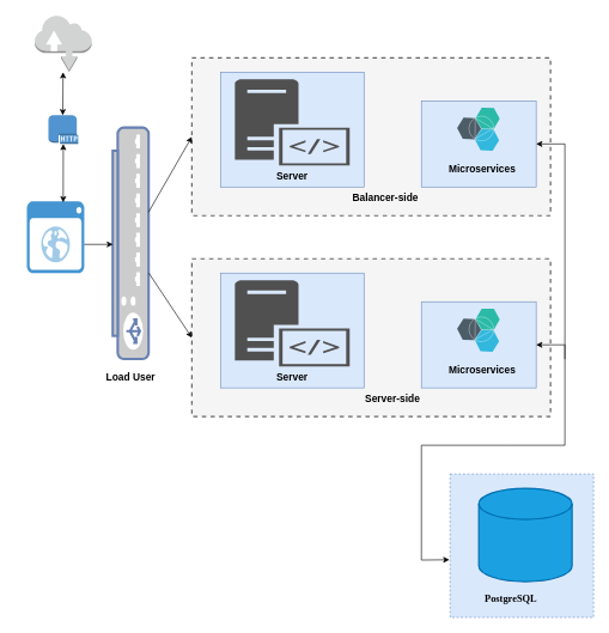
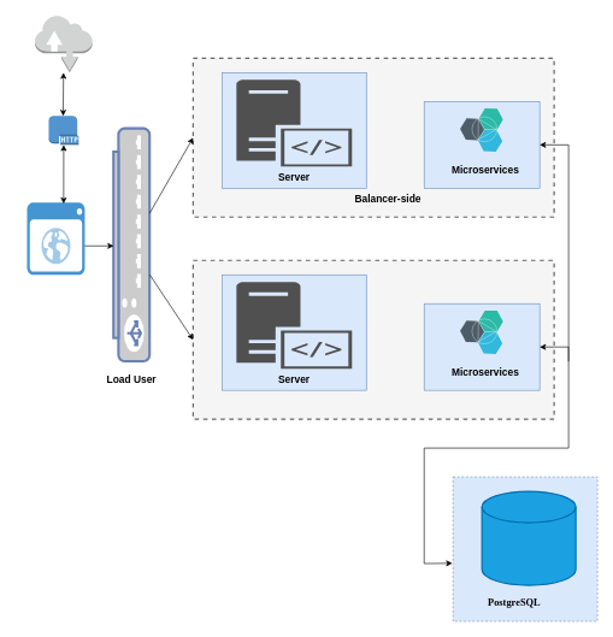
  <mxCell id="0" />
  <mxCell id="1" parent="0" />
  <mxCell id="2" value="" style="rounded=0;whiteSpace=wrap;html=1;dashed=1;strokeWidth=2;fillColor=#f5f5f5;fontColor=#333333;strokeColor=#666666;" vertex="1" parent="1"><mxGeometry x="267" y="80" width="500" height="220" as="geometry" /></mxCell>
  <mxCell id="3" value="" style="rounded=0;whiteSpace=wrap;html=1;dashed=1;strokeWidth=2;fillColor=#f5f5f5;fontColor=#333333;strokeColor=#666666;" vertex="1" parent="1"><mxGeometry x="267" y="360" width="500" height="220" as="geometry" /></mxCell>
  <mxCell id="4" value="" style="rounded=0;whiteSpace=wrap;html=1;fillStyle=auto;fillColor=#dae8fc;strokeColor=#6c8ebf;dashed=1;" vertex="1" parent="1"><mxGeometry x="627" y="660" width="200" height="200" as="geometry" /></mxCell>
  <mxCell id="5" value="" style="strokeWidth=2;html=1;shape=mxgraph.flowchart.database;whiteSpace=wrap;fillColor=#1ba1e2;strokeColor=#006EAF;fontColor=#ffffff;" vertex="1" parent="1"><mxGeometry x="667" y="680" width="130" height="130" as="geometry" /></mxCell>
  <mxCell id="6" value="" style="shape=image;verticalLabelPosition=bottom;labelBackgroundColor=default;verticalAlign=top;aspect=fixed;imageAspect=0;image=https://encrypted-tbn0.gstatic.com/images?q=tbn:ANd9GcTgCPL83elr-eokPD8fQ1KhK5BVanZdHKKsQg&amp;usqp=CAU;" vertex="1" parent="1"><mxGeometry x="698.13" y="732.4" width="67.73" height="55.21" as="geometry" /></mxCell>
  <mxCell id="7" value="PostgreSQL" style="text;html=1;strokeColor=none;fillColor=none;align=center;verticalAlign=middle;whiteSpace=wrap;rounded=0;fontStyle=1;fontFamily=Times New Roman;fontSize=14;" vertex="1" parent="1"><mxGeometry x="647" y="820" width="130" height="30" as="geometry" /></mxCell>
  <mxCell id="8" value="" style="rounded=0;whiteSpace=wrap;html=1;fillColor=#dae8fc;strokeColor=#6c8ebf;" vertex="1" parent="1"><mxGeometry x="587" y="420" width="160" height="120" as="geometry" /></mxCell>
  <mxCell id="9" value="" style="endArrow=classic;startArrow=classic;html=1;rounded=0;exitX=-0.005;exitY=0.598;exitDx=0;exitDy=0;exitPerimeter=0;" edge="1" parent="1" source="4"><mxGeometry width="50" height="50" relative="1" as="geometry"><mxPoint x="627" y="540" as="sourcePoint" /><mxPoint x="747" y="480" as="targetPoint" /><Array as="points"><mxPoint x="587" y="780" /><mxPoint x="587" y="620" /><mxPoint x="707" y="620" /><mxPoint x="787" y="620" /><mxPoint x="787" y="480" /><mxPoint x="767" y="480" /></Array></mxGeometry></mxCell>
  <mxCell id="10" value="" style="endArrow=none;html=1;rounded=0;" edge="1" parent="1"><mxGeometry width="50" height="50" relative="1" as="geometry"><mxPoint x="787" y="200" as="sourcePoint" /><mxPoint x="787" y="500" as="targetPoint" /></mxGeometry></mxCell>
  <mxCell id="11" value="" style="image;aspect=fixed;perimeter=ellipsePerimeter;html=1;align=center;shadow=0;dashed=0;fontColor=#4277BB;labelBackgroundColor=default;fontSize=12;spacingTop=3;image=img/lib/ibm/miscellaneous/microservices_application.svg;" vertex="1" parent="1"><mxGeometry x="637" y="430" width="60" height="60" as="geometry" /></mxCell>
  <mxCell id="12" value="&lt;font style=&quot;font-size: 14px;&quot;&gt;&lt;b&gt;Microservices&lt;/b&gt;&lt;/font&gt;" style="text;html=1;strokeColor=none;fillColor=none;align=center;verticalAlign=middle;whiteSpace=wrap;rounded=0;" vertex="1" parent="1"><mxGeometry x="617" y="500" width="110" height="30" as="geometry" /></mxCell>
  <mxCell id="13" value="" style="rounded=0;whiteSpace=wrap;html=1;fillColor=#dae8fc;strokeColor=#6c8ebf;" vertex="1" parent="1"><mxGeometry x="587" y="140" width="160" height="120" as="geometry" /></mxCell>
  <mxCell id="14" value="" style="image;aspect=fixed;perimeter=ellipsePerimeter;html=1;align=center;shadow=0;dashed=0;fontColor=#4277BB;labelBackgroundColor=default;fontSize=12;spacingTop=3;image=img/lib/ibm/miscellaneous/microservices_application.svg;" vertex="1" parent="1"><mxGeometry x="637" y="150" width="60" height="60" as="geometry" /></mxCell>
  <mxCell id="15" value="&lt;font style=&quot;font-size: 14px;&quot;&gt;&lt;b&gt;Microservices&lt;/b&gt;&lt;/font&gt;" style="text;html=1;strokeColor=none;fillColor=none;align=center;verticalAlign=middle;whiteSpace=wrap;rounded=0;" vertex="1" parent="1"><mxGeometry x="617" y="220" width="110" height="30" as="geometry" /></mxCell>
  <mxCell id="16" value="" style="endArrow=classic;html=1;rounded=0;entryX=1;entryY=0.5;entryDx=0;entryDy=0;" edge="1" parent="1" target="13"><mxGeometry width="50" height="50" relative="1" as="geometry"><mxPoint x="787" y="200" as="sourcePoint" /><mxPoint x="477" y="260" as="targetPoint" /><Array as="points" /></mxGeometry></mxCell>
  <mxCell id="17" value="" style="rounded=0;whiteSpace=wrap;html=1;fillColor=#dae8fc;strokeColor=#6c8ebf;" vertex="1" parent="1"><mxGeometry x="307" y="100" width="200" height="160" as="geometry" /></mxCell>
  <mxCell id="18" value="" style="sketch=0;pointerEvents=1;shadow=0;dashed=0;html=1;strokeColor=none;fillColor=#505050;labelPosition=center;verticalLabelPosition=bottom;verticalAlign=top;outlineConnect=0;align=center;shape=mxgraph.office.servers.server_side_code;" vertex="1" parent="1"><mxGeometry x="327" y="110" width="160" height="120" as="geometry" /></mxCell>
  <mxCell id="19" value="" style="rounded=0;whiteSpace=wrap;html=1;fillColor=#dae8fc;strokeColor=#6c8ebf;" vertex="1" parent="1"><mxGeometry x="307" y="380" width="200" height="160" as="geometry" /></mxCell>
  <mxCell id="20" value="" style="sketch=0;pointerEvents=1;shadow=0;dashed=0;html=1;strokeColor=none;fillColor=#505050;labelPosition=center;verticalLabelPosition=bottom;verticalAlign=top;outlineConnect=0;align=center;shape=mxgraph.office.servers.server_side_code;" vertex="1" parent="1"><mxGeometry x="327" y="390" width="160" height="120" as="geometry" /></mxCell>
  <mxCell id="21" value="&lt;b&gt;&lt;font style=&quot;font-size: 14px;&quot;&gt;Server&lt;/font&gt;&lt;/b&gt;" style="text;html=1;strokeColor=none;fillColor=none;align=center;verticalAlign=middle;whiteSpace=wrap;rounded=0;" vertex="1" parent="1"><mxGeometry x="377" y="230" width="60" height="30" as="geometry" /></mxCell>
  <mxCell id="22" value="&lt;b&gt;&lt;font style=&quot;font-size: 14px;&quot;&gt;Server&lt;/font&gt;&lt;/b&gt;" style="text;html=1;strokeColor=none;fillColor=none;align=center;verticalAlign=middle;whiteSpace=wrap;rounded=0;" vertex="1" parent="1"><mxGeometry x="377" y="510" width="60" height="30" as="geometry" /></mxCell>
  <mxCell id="23" value="&lt;b&gt;&lt;font style=&quot;font-size: 14px;&quot;&gt;Balancer-side&lt;/font&gt;&lt;/b&gt;" style="text;html=1;strokeColor=none;fillColor=none;align=center;verticalAlign=middle;whiteSpace=wrap;rounded=0;" vertex="1" parent="1"><mxGeometry x="477" y="260" width="120" height="30" as="geometry" /></mxCell>
- <mxCell id="24" value="&lt;span style=&quot;font-size: 14px;&quot;&gt;&lt;b&gt;Server-side&lt;/b&gt;&lt;/span&gt;" style="text;html=1;strokeColor=none;fillColor=none;align=center;verticalAlign=middle;whiteSpace=wrap;rounded=0;" vertex="1" parent="1"><mxGeometry x="497" y="540" width="100" height="30" as="geometry" /></mxCell>
  <mxCell id="25" value="" style="fontColor=#0066CC;verticalAlign=top;verticalLabelPosition=bottom;labelPosition=center;align=center;html=1;outlineConnect=0;fillColor=#CCCCCC;strokeColor=#6881B3;gradientColor=none;gradientDirection=north;strokeWidth=2;shape=mxgraph.networks.load_balancer;rotation=90;" vertex="1" parent="1"><mxGeometry x="20.43" y="313.44" width="322.5" height="50" as="geometry" /></mxCell>
  <mxCell id="26" value="" style="endArrow=classic;html=1;rounded=0;entryX=0;entryY=0.5;entryDx=0;entryDy=0;" edge="1" parent="1" target="3"><mxGeometry width="50" height="50" relative="1" as="geometry"><mxPoint x="207" y="380" as="sourcePoint" /><mxPoint x="257" y="330" as="targetPoint" /></mxGeometry></mxCell>
  <mxCell id="27" value="" style="endArrow=classic;html=1;rounded=0;entryX=0;entryY=0.5;entryDx=0;entryDy=0;" edge="1" parent="1" source="25" target="2"><mxGeometry width="50" height="50" relative="1" as="geometry"><mxPoint x="227" y="290" as="sourcePoint" /><mxPoint x="277" y="240" as="targetPoint" /><Array as="points" /></mxGeometry></mxCell>
  <mxCell id="28" value="&lt;b&gt;&lt;font style=&quot;font-size: 14px;&quot;&gt;Load User&lt;/font&gt;&lt;/b&gt;" style="text;html=1;strokeColor=none;fillColor=none;align=center;verticalAlign=middle;whiteSpace=wrap;rounded=0;" vertex="1" parent="1"><mxGeometry x="126.68" y="510" width="110" height="30" as="geometry" /></mxCell>
  <mxCell id="29" value="" style="shadow=0;dashed=0;html=1;strokeColor=none;fillColor=#4495D1;labelPosition=center;verticalLabelPosition=bottom;verticalAlign=top;align=center;outlineConnect=0;shape=mxgraph.veeam.2d.web_ui;" vertex="1" parent="1"><mxGeometry x="37" y="280" width="80" height="100" as="geometry" /></mxCell>
  <mxCell id="30" value="" style="endArrow=classic;html=1;rounded=0;" edge="1" parent="1" source="29"><mxGeometry width="50" height="50" relative="1" as="geometry"><mxPoint x="497" y="320" as="sourcePoint" /><mxPoint x="157" y="340" as="targetPoint" /><Array as="points"><mxPoint x="117" y="340" /></Array></mxGeometry></mxCell>
  <mxCell id="31" value="" style="outlineConnect=0;dashed=0;verticalLabelPosition=bottom;verticalAlign=top;align=center;html=1;shape=mxgraph.aws3.internet;fillColor=#D2D3D3;gradientColor=none;" vertex="1" parent="1"><mxGeometry x="48" y="20.5" width="79.5" height="79.5" as="geometry" /></mxCell>
  <mxCell id="32" value="" style="outlineConnect=0;dashed=0;verticalLabelPosition=bottom;verticalAlign=top;align=center;html=1;shape=mxgraph.aws3.http_protocol;fillColor=#5294CF;gradientColor=none;" vertex="1" parent="1"><mxGeometry x="67" y="160" width="41.5" height="40" as="geometry" /></mxCell>
  <mxCell id="33" value="" style="endArrow=classic;startArrow=classic;html=1;rounded=0;" edge="1" parent="1" target="31"><mxGeometry width="50" height="50" relative="1" as="geometry"><mxPoint x="87" y="160" as="sourcePoint" /><mxPoint x="137" y="110" as="targetPoint" /></mxGeometry></mxCell>
  <mxCell id="34" value="" style="endArrow=classic;startArrow=classic;html=1;rounded=0;entryX=0.5;entryY=1;entryDx=0;entryDy=0;entryPerimeter=0;exitX=0.633;exitY=0.015;exitDx=0;exitDy=0;exitPerimeter=0;" edge="1" parent="1" source="29" target="32"><mxGeometry width="50" height="50" relative="1" as="geometry"><mxPoint x="106" y="270" as="sourcePoint" /><mxPoint x="126.68" y="230" as="targetPoint" /></mxGeometry></mxCell>
